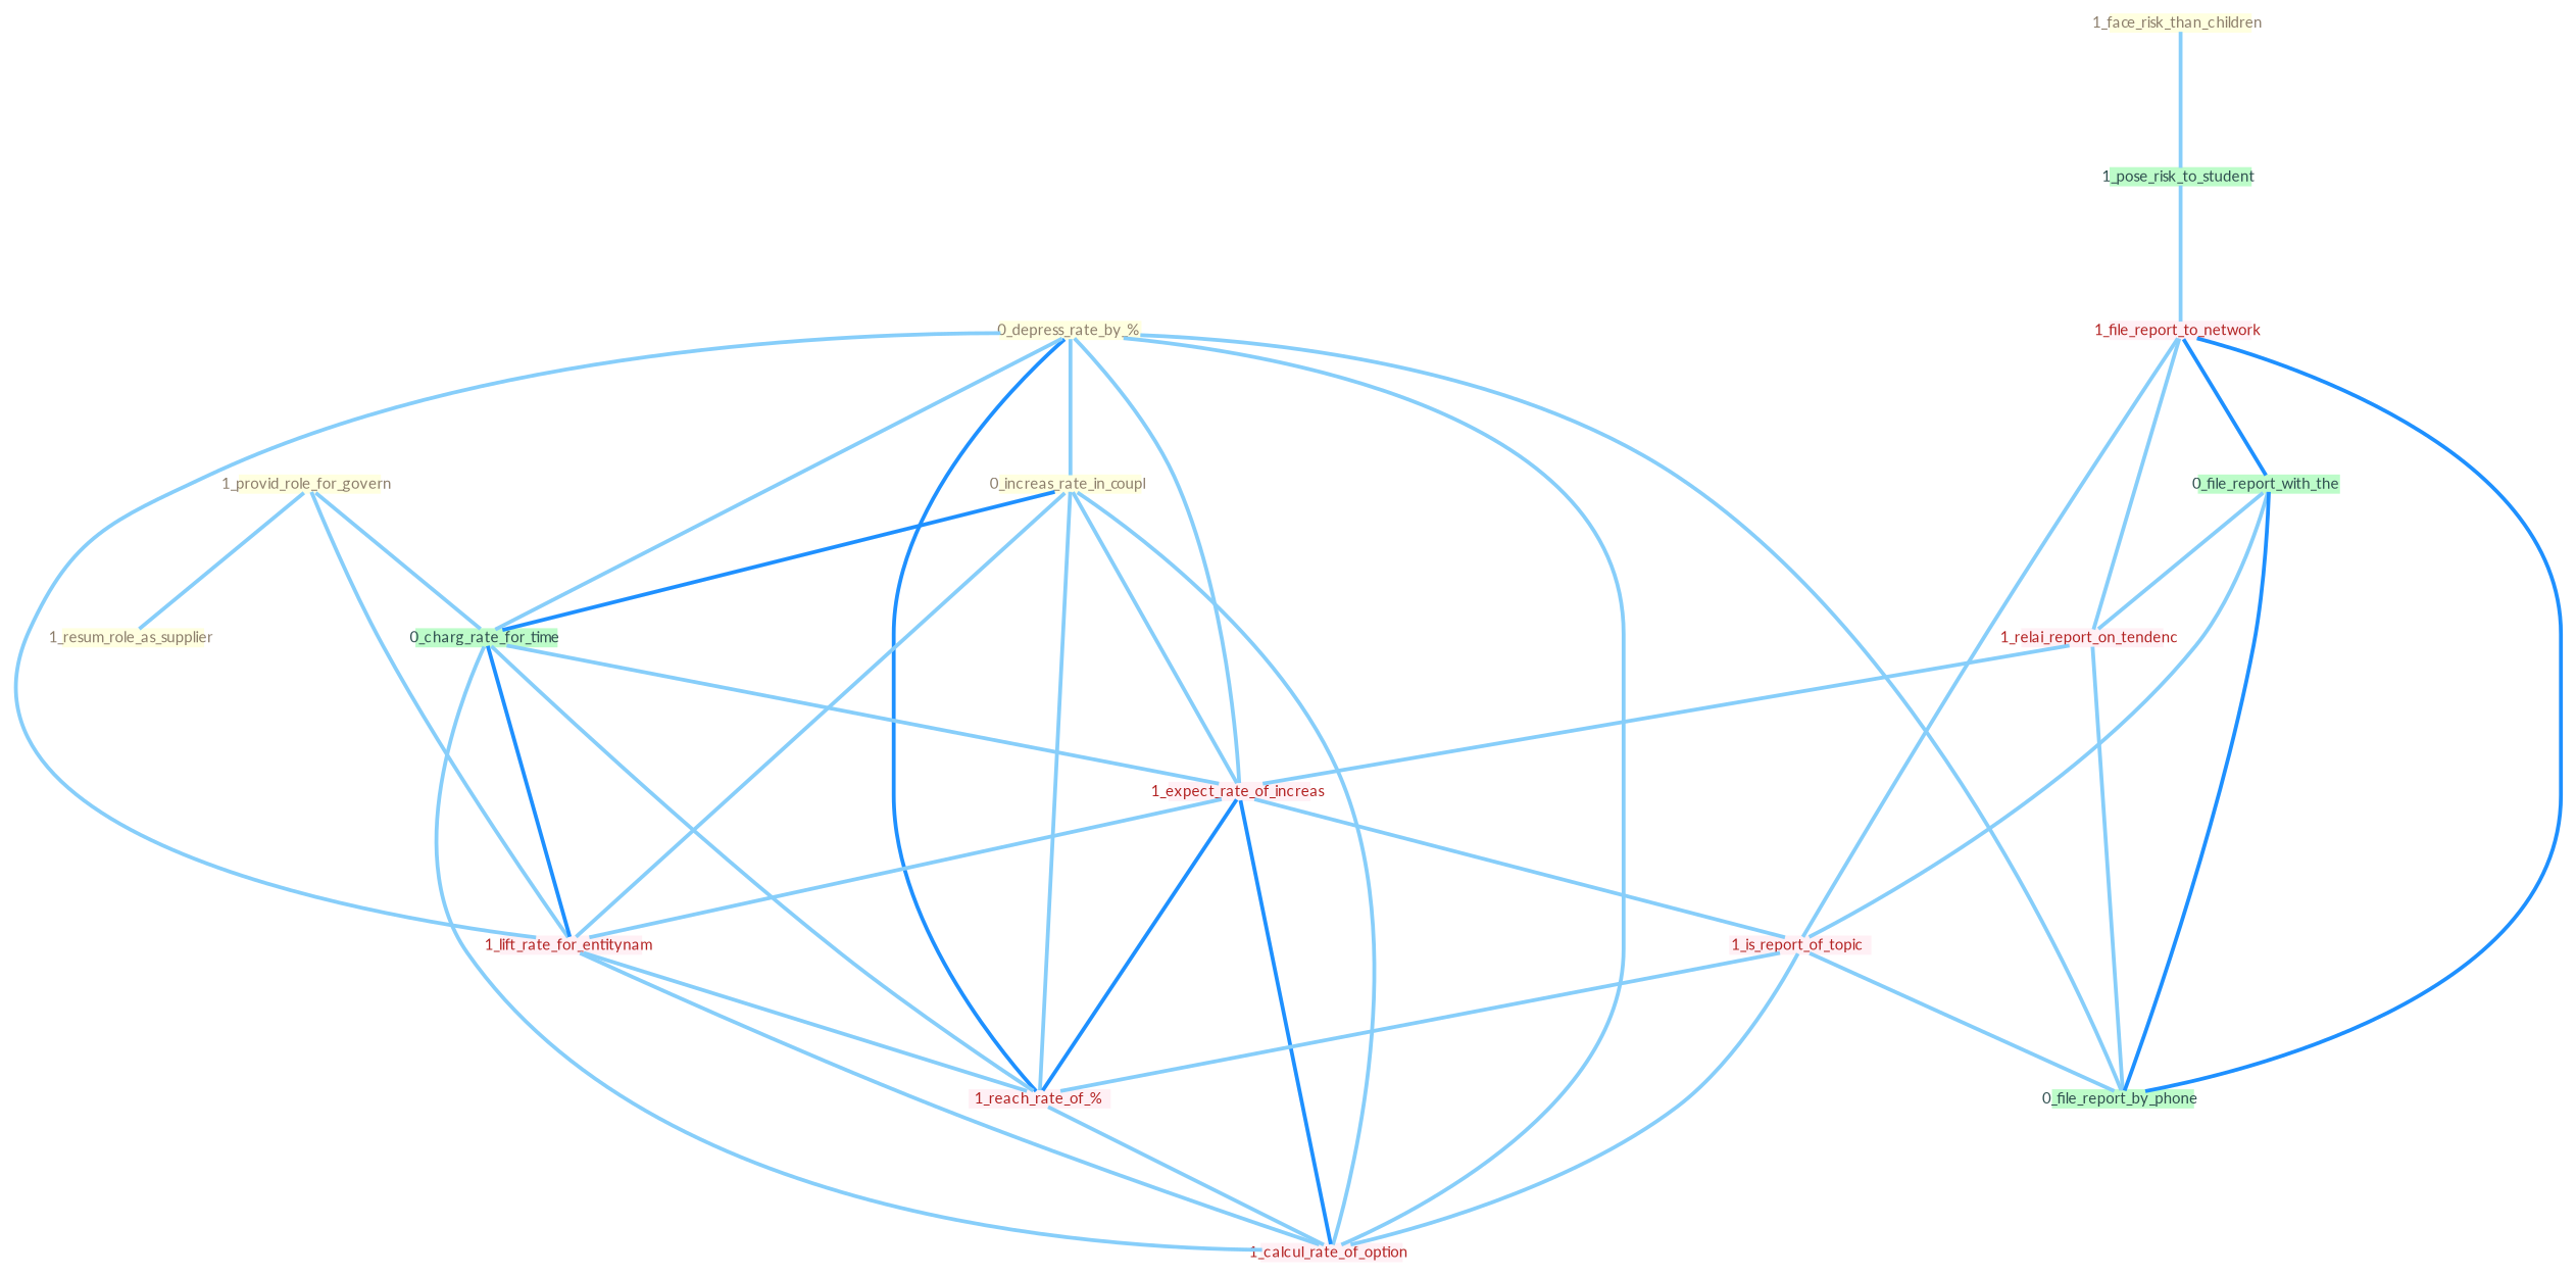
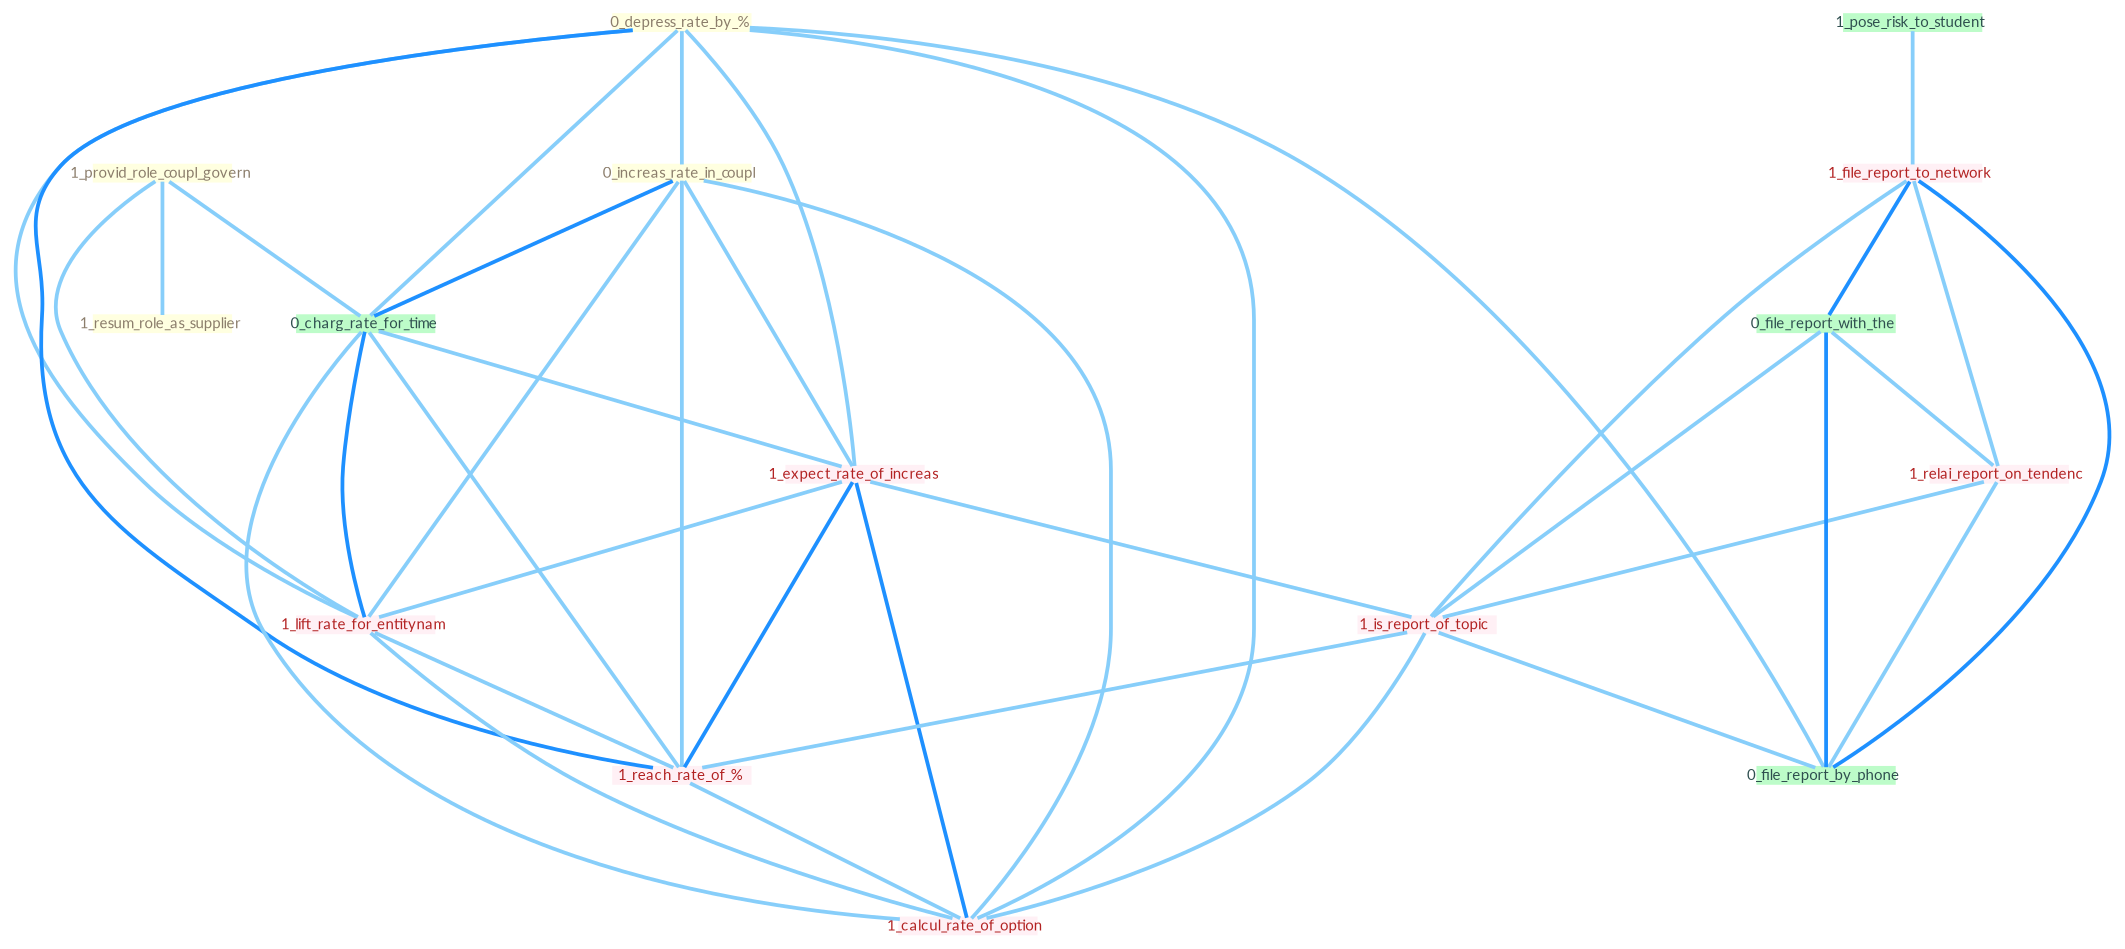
  graph {
    fontname=Lato
    node [color="#fff0f5" fixedsize=true fontcolor="#b22222" fontname=Lato fontsize=4 shape=polygon style=filled]
    edge [color="#87cefa" fontname=Lato w=1]
    "0_depress_rate_by_% " [color="#ffffe0" fontcolor="#8b7d6b" height=.06 width=.5]
-   "1_provid_role_for_govern " [color="#ffffe0" fontcolor="#8b7d6b" height=.06 width=.5]
+   "1_provid_role_for_govern " [color="#ffffe0" fontcolor="#8b7d6b" height=.06 width=.5 label="1_provid_role_coupl_govern"]
    "1_resum_role_as_supplier " [color="#ffffe0" fontcolor="#8b7d6b" height=.06 width=.5]
-   "1_face_risk_than_children " [color="#ffffe0" fontcolor="#8b7d6b" height=.06 width=.5]
    "0_increas_rate_in_coupl " [color="#ffffe0" fontcolor="#8b7d6b" height=.06 width=.5]
    "1_file_report_to_network " [height=.06 width=.5]
    "1_expect_rate_of_increas " [height=.06 width=.5]
    "1_relai_report_on_tendenc " [height=.06 width=.5]
    "1_lift_rate_for_entitynam " [height=.06 width=.5]
    "1_is_report_of_topic " [height=.06 width=.5]
    "1_reach_rate_of_% " [height=.06 width=.5]
    "1_calcul_rate_of_option " [height=.06 width=.5]
    "0_charg_rate_for_time " [color="#BDFCC9" fontcolor="#2f4f4f" height=.06 width=.5]
    "0_file_report_by_phone " [color="#BDFCC9" fontcolor="#2f4f4f" height=.06 width=.5]
    "1_pose_risk_to_student " [color="#BDFCC9" fontcolor="#2f4f4f" height=.06 width=.5]
    "0_file_report_with_the " [color="#BDFCC9" fontcolor="#2f4f4f" height=.06 width=.5]
    subgraph sub_1 {
      "0_depress_rate_by_% "
      "1_provid_role_for_govern "
      "1_resum_role_as_supplier "
-     "1_face_risk_than_children "
      "0_increas_rate_in_coupl "
    }
    subgraph sub_2 {
      "1_file_report_to_network "
      "1_expect_rate_of_increas "
      "1_relai_report_on_tendenc "
      "1_lift_rate_for_entitynam "
      "1_is_report_of_topic "
      "1_reach_rate_of_% "
      "1_calcul_rate_of_option "
    }
    "0_depress_rate_by_% " -- "0_increas_rate_in_coupl "
    "0_depress_rate_by_% " -- "1_expect_rate_of_increas "
    "0_depress_rate_by_% " -- "1_lift_rate_for_entitynam "
    "0_depress_rate_by_% " -- "1_reach_rate_of_% " [color="#1e90ff" w=2]
    "0_depress_rate_by_% " -- "1_calcul_rate_of_option "
    "0_depress_rate_by_% " -- "0_charg_rate_for_time "
    "0_depress_rate_by_% " -- "0_file_report_by_phone "
    "1_provid_role_for_govern " -- "1_resum_role_as_supplier "
    "1_provid_role_for_govern " -- "1_lift_rate_for_entitynam "
    "1_provid_role_for_govern " -- "0_charg_rate_for_time "
-   "1_face_risk_than_children " -- "1_pose_risk_to_student "
    "0_increas_rate_in_coupl " -- "1_expect_rate_of_increas "
    "0_increas_rate_in_coupl " -- "1_lift_rate_for_entitynam "
    "0_increas_rate_in_coupl " -- "1_reach_rate_of_% "
    "0_increas_rate_in_coupl " -- "1_calcul_rate_of_option "
    "0_increas_rate_in_coupl " -- "0_charg_rate_for_time " [color="#1e90ff"]
    "1_file_report_to_network " -- "1_relai_report_on_tendenc "
    "1_file_report_to_network " -- "1_is_report_of_topic "
    "1_file_report_to_network " -- "0_file_report_by_phone " [color="#1e90ff" w=2]
    "1_file_report_to_network " -- "0_file_report_with_the " [color="#1e90ff" w=2]
    "1_expect_rate_of_increas " -- "1_lift_rate_for_entitynam "
    "1_expect_rate_of_increas " -- "1_is_report_of_topic "
    "1_expect_rate_of_increas " -- "1_reach_rate_of_% " [color="#1e90ff" w=2]
    "1_expect_rate_of_increas " -- "1_calcul_rate_of_option " [color="#1e90ff" w=2]
-   "1_relai_report_on_tendenc " -- "1_expect_rate_of_increas "
+   "1_relai_report_on_tendenc " -- "1_is_report_of_topic "
    "1_relai_report_on_tendenc " -- "0_file_report_by_phone "
    "1_lift_rate_for_entitynam " -- "1_reach_rate_of_% "
    "1_lift_rate_for_entitynam " -- "1_calcul_rate_of_option "
    "1_is_report_of_topic " -- "1_reach_rate_of_% "
    "1_is_report_of_topic " -- "1_calcul_rate_of_option "
    "1_is_report_of_topic " -- "0_file_report_by_phone "
    "1_reach_rate_of_% " -- "1_calcul_rate_of_option " [w=2]
    "0_charg_rate_for_time " -- "1_expect_rate_of_increas "
    "0_charg_rate_for_time " -- "1_lift_rate_for_entitynam " [color="#1e90ff" w=2]
    "0_charg_rate_for_time " -- "1_reach_rate_of_% "
    "0_charg_rate_for_time " -- "1_calcul_rate_of_option "
    "1_pose_risk_to_student " -- "1_file_report_to_network "
    "0_file_report_with_the " -- "1_relai_report_on_tendenc "
    "0_file_report_with_the " -- "1_is_report_of_topic "
    "0_file_report_with_the " -- "0_file_report_by_phone " [color="#1e90ff" w=2]
  }
